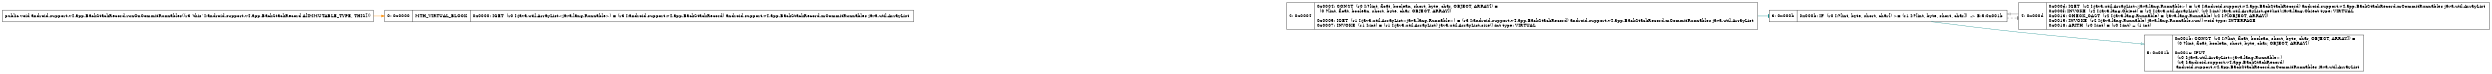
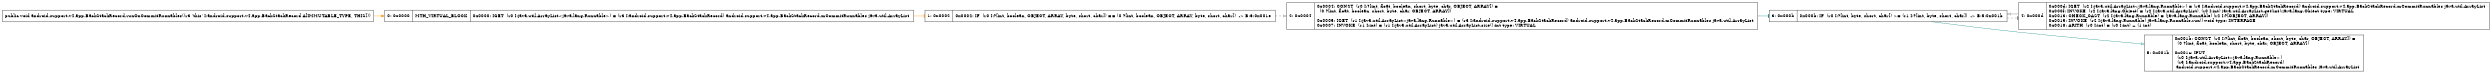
  digraph {
    rankdir=LR
    node [shape=record]
    edge [arrowhead=tee color=gray40]
    n1 [label="{0\:\ 0x0000|MTH_VIRTUAL_BLOCK\l|0x0000: IGET  (r0 I:java.util.ArrayList\<java.lang.Runnable\>) = (r3 I:android.support.v4.app.BackStackRecord) android.support.v4.app.BackStackRecord.mCommitRunnables java.util.ArrayList \l}"]
+   n2 [label="{1\:\ 0x0002|0x0002: IF  (r0 I:?[int, boolean, OBJECT, ARRAY, byte, short, char]) == (0 ?[int, boolean, OBJECT, ARRAY, byte, short, char])  \-\> B:6:0x001e \l}"]
    n3 [label="{2\:\ 0x0004|0x0004: CONST  (r0 I:?[int, float, boolean, short, byte, char, OBJECT, ARRAY]) = \l  (0 ?[int, float, boolean, short, byte, char, OBJECT, ARRAY])\l \l0x0005: IGET  (r1 I:java.util.ArrayList\<java.lang.Runnable\>) = (r3 I:android.support.v4.app.BackStackRecord) android.support.v4.app.BackStackRecord.mCommitRunnables java.util.ArrayList \l0x0007: INVOKE  (r1 I:int) = (r1 I:java.util.ArrayList) java.util.ArrayList.size():int type: VIRTUAL \l}"]
    n4 [label="{3\:\ 0x000b|0x000b: IF  (r0 I:?[int, byte, short, char]) \>= (r1 I:?[int, byte, short, char])  \-\> B:5:0x001b \l}"]
    n5 [label="{4\:\ 0x000d|0x000d: IGET  (r2 I:java.util.ArrayList\<java.lang.Runnable\>) = (r3 I:android.support.v4.app.BackStackRecord) android.support.v4.app.BackStackRecord.mCommitRunnables java.util.ArrayList \l0x000f: INVOKE  (r2 I:java.lang.Object) = (r2 I:java.util.ArrayList), (r0 I:int) java.util.ArrayList.get(int):java.lang.Object type: VIRTUAL \l0x0013: CHECK_CAST  (r2 I:java.lang.Runnable) = (java.lang.Runnable) (r2 I:?[OBJECT, ARRAY]) \l0x0015: INVOKE  (r2 I:java.lang.Runnable) java.lang.Runnable.run():void type: INTERFACE \l0x0018: ARITH  (r0 I:int) = (r0 I:int) + (1 int) \l}"]
    n6 [label="{5\:\ 0x001b|0x001b: CONST  (r0 I:?[int, float, boolean, short, byte, char, OBJECT, ARRAY]) = \l  (0 ?[int, float, boolean, short, byte, char, OBJECT, ARRAY])\l \l0x001c: IPUT  \l  (r0 I:java.util.ArrayList\<java.lang.Runnable\>)\l  (r3 I:android.support.v4.app.BackStackRecord)\l android.support.v4.app.BackStackRecord.mCommitRunnables java.util.ArrayList \l}"]
    n7 [label="{public void android.support.v4.app.BackStackRecord.runOnCommitRunnables((r3 'this' I:android.support.v4.app.BackStackRecord A[IMMUTABLE_TYPE, THIS])) }"]
+   n1 -> n2 [color=darkorange]
+   n2 -> n3 [arrowhead=onormal style=dashed]
    n3 -> n4 [color=teal]
    n4 -> n5 [style=dashed]
    n4 -> n6 [arrowhead=onormal color=teal]
    n5 -> n4 [arrowhead=onormal]
    n7 -> n1 [arrowhead=normal color=darkorange]
  }
